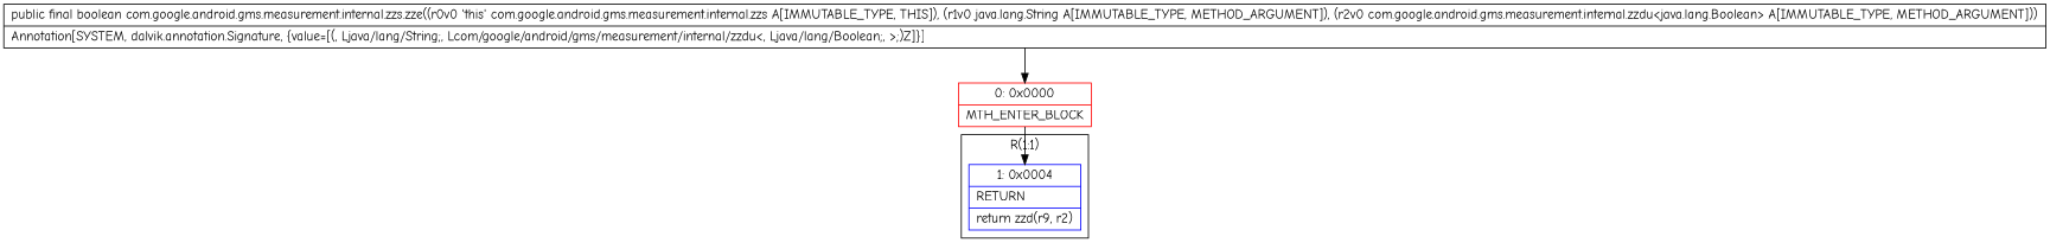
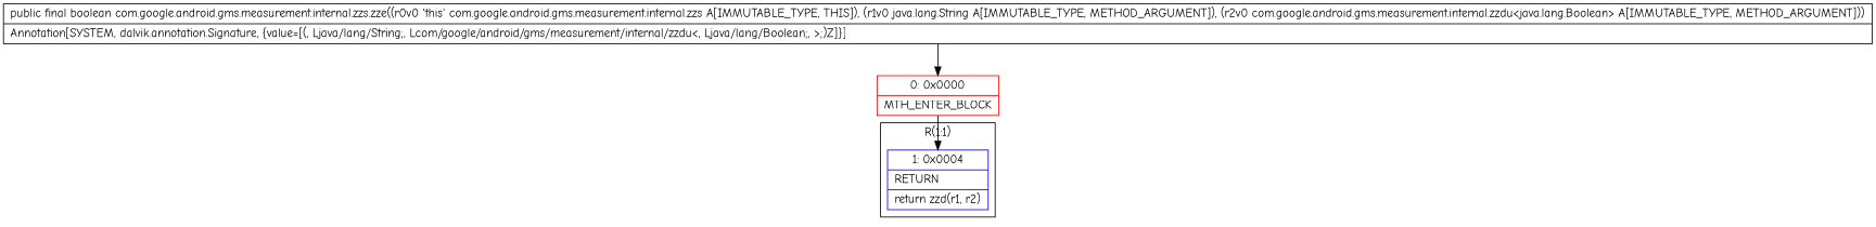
  digraph {
    fontname="Comic Neue"
    node [shape=record fontname="Comic Neue"]
    edge [fontname="Comic Neue"]
-   n1 [color=blue label="{1\:\ 0x0004|RETURN\l|return zzd(r9, r2)\l}"]
+   n1 [color=blue label="{1\:\ 0x0004|RETURN\l|return zzd(r1, r2)\l}"]
    n2 [color=red label="{0\:\ 0x0000|MTH_ENTER_BLOCK\l}"]
    n3 [label="{public final boolean com.google.android.gms.measurement.internal.zzs.zze((r0v0 'this' com.google.android.gms.measurement.internal.zzs A[IMMUTABLE_TYPE, THIS]), (r1v0 java.lang.String A[IMMUTABLE_TYPE, METHOD_ARGUMENT]), (r2v0 com.google.android.gms.measurement.internal.zzdu\<java.lang.Boolean\> A[IMMUTABLE_TYPE, METHOD_ARGUMENT]))  | Annotation[SYSTEM, dalvik.annotation.Signature, \{value=[(, Ljava\/lang\/String;, Lcom\/google\/android\/gms\/measurement\/internal\/zzdu\<, Ljava\/lang\/Boolean;, \>;)Z]\}]\l}"]
    subgraph cluster_1 {
      label="R(1:1)"
      n1
    }
    n2 -> n1
    n3 -> n2
  }
